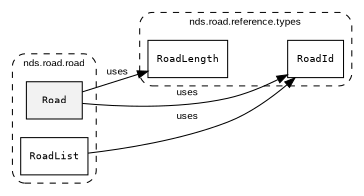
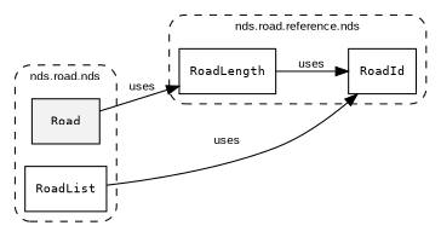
  digraph {
    fontname="Liberation Sans"
    fontsize=10
    rankdir=LR
    node [fontname="Liberation Sans" fontsize=10 shape=box]
    edge [fontname="Liberation Sans" fontsize=10]
    n1 [fillcolor="#0000000D" label=<<font face="monospace"><table align="center" border="0" cellspacing="0" cellpadding="0"><tr><td href="../../../content/packages/nds.road.road.html#Structure-Road" title="Structure defined in nds.road.road">Road</td></tr></table></font>> style=filled]
    n2 [label=<<font face="monospace"><table align="center" border="0" cellspacing="0" cellpadding="0"><tr><td href="../../../content/packages/nds.road.road.html#Structure-RoadList" title="Structure defined in nds.road.road">RoadList</td></tr></table></font>>]
    n3 [label=<<font face="monospace"><table align="center" border="0" cellspacing="0" cellpadding="0"><tr><td href="../../../content/packages/nds.road.reference.types.html#Subtype-RoadId" title="Subtype defined in nds.road.reference.types">RoadId</td></tr></table></font>>]
    n4 [label=<<font face="monospace"><table align="center" border="0" cellspacing="0" cellpadding="0"><tr><td href="../../../content/packages/nds.road.reference.types.html#Subtype-RoadLength" title="Subtype defined in nds.road.reference.types">RoadLength</td></tr></table></font>>]
    subgraph cluster_1 {
-     label="nds.road.road"
+     label="nds.road.nds"
      style="dashed, rounded"
      n1
      n2
    }
    subgraph cluster_2 {
-     label="nds.road.reference.types"
+     label="nds.road.reference.nds"
      style="dashed, rounded"
      n3
      n4
    }
-   n1 -> n3 [label=uses]
+   n4 -> n3 [label=uses]
    n1 -> n4 [label=uses]
    n2 -> n3 [label=uses]
  }
